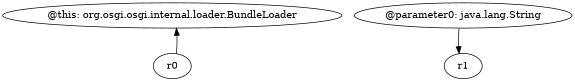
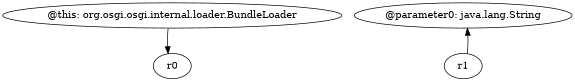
  digraph {
    n1 [label="@this: org.osgi.osgi.internal.loader.BundleLoader"]
    n2 [label=r0]
    n3 [label="@parameter0: java.lang.String"]
    n4 [label=r1]
-   n2 -> n1
-   n3 -> n4
+   n1 -> n2
+   n4 -> n3
  }
